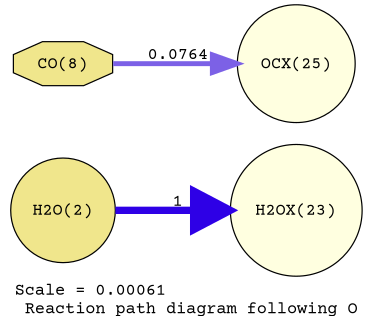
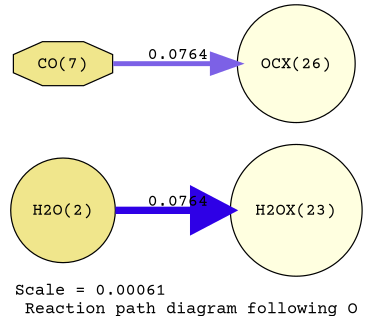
  digraph {
    fontname="Courier Prime"
    label="Scale = 0.00061\l Reaction path diagram following O"
    rankdir=LR
    node [fillcolor=khaki fontname="Courier Prime" shape=circle style=filled]
    edge [fontname="Courier Prime" style=bold]
    n1 [label="H2O(2)"]
    n2 [fillcolor=lightyellow label="H2OX(23)"]
-   n3 [label="CO(8)" shape=octagon]
-   n4 [fillcolor=lightyellow label="OCX(25)"]
-   n1 -> n2 [arrowsize=3 color="0.7, 1.5, 0.9" label=" 1" penwidth=6]
+   n3 [label="CO(7)" shape=octagon]
+   n4 [fillcolor=lightyellow label="OCX(26)"]
+   n1 -> n2 [arrowsize=3 color="0.7, 1.5, 0.9" label=" 0.0764" penwidth=6]
    n3 -> n4 [arrowsize=2.03 color="0.7, 0.576, 0.9" label=" 0.0764" penwidth=4.06]
  }
